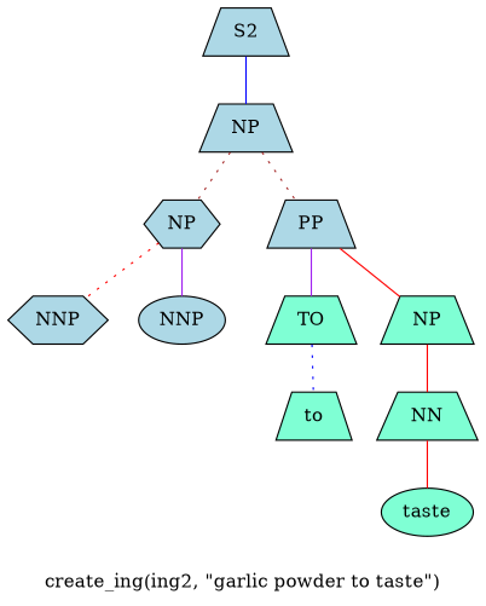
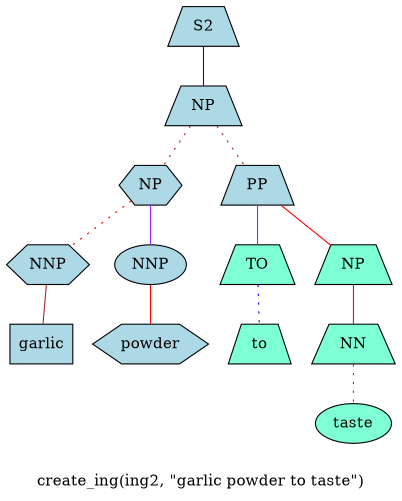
  graph {
    label="create_ing(ing2, \"garlic powder to taste\")"
    node [fillcolor=lightblue shape=trapezium style=filled]
    edge [color=red style=solid]
    n1 [label=S2]
    n2 [label=NP]
    n3 [label=NP shape=hexagon]
    n4 [label=PP]
    n5 [label=NNP shape=hexagon]
    n6 [label=NNP shape=ellipse]
    n7 [fillcolor=aquamarine label=TO]
    n8 [fillcolor=aquamarine label=NP]
+   n9 [label=garlic shape=box]
+   n10 [label=powder shape=hexagon]
    n11 [fillcolor=aquamarine label=to]
    n12 [fillcolor=aquamarine label=NN]
    n13 [fillcolor=aquamarine label=taste shape=ellipse]
    n1 -- n2 [color=blue]
    n2 -- n3 [color=brown style=dotted]
    n2 -- n4 [color=brown style=dotted]
    n3 -- n5 [style=dotted]
    n3 -- n6 [color=purple]
    n4 -- n7 [color=purple]
    n4 -- n8
+   n5 -- n9 [color=brown]
+   n6 -- n10
    n7 -- n11 [color=blue style=dotted]
    n8 -- n12
-   n12 -- n13
+   n12 -- n13 [style=dotted]
  }
